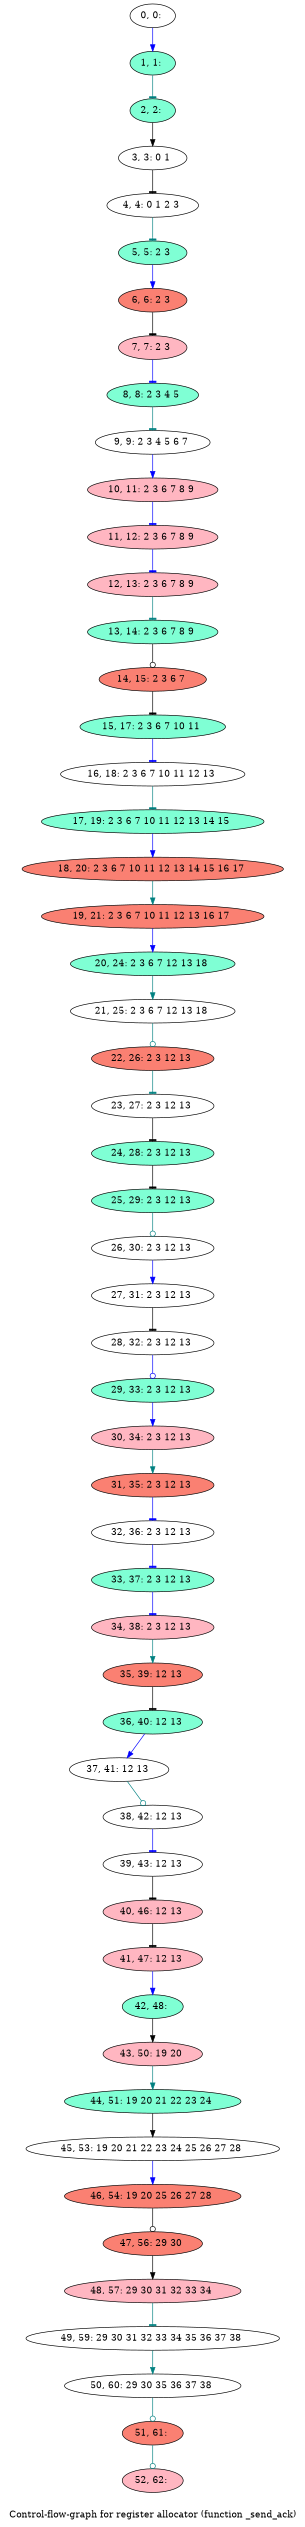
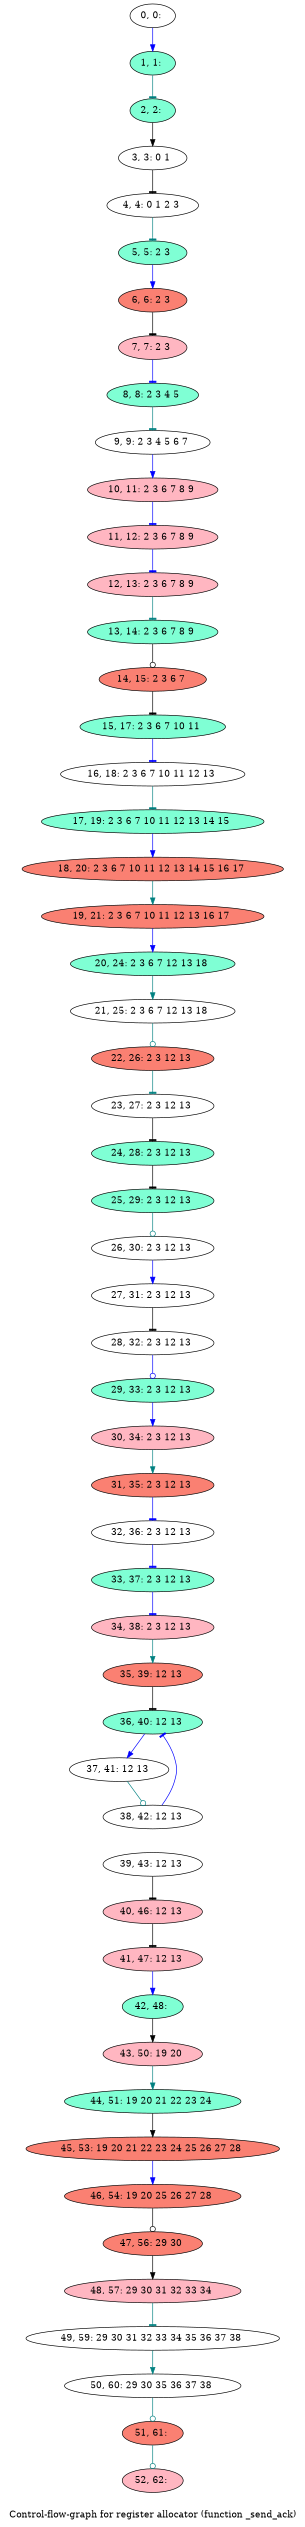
  digraph {
    label="Control-flow-graph for register allocator (function _send_ack)"
    node [fillcolor=white style=filled]
    edge [arrowhead=tee color=blue]
    n1 [label="0, 0: "]
    n2 [fillcolor=aquamarine label="1, 1: "]
    n3 [fillcolor=aquamarine label="2, 2: "]
    n4 [label="3, 3: 0 1 "]
    n5 [label="4, 4: 0 1 2 3 "]
    n6 [fillcolor=aquamarine label="5, 5: 2 3 "]
    n7 [fillcolor=salmon label="6, 6: 2 3 "]
    n8 [fillcolor=lightpink label="7, 7: 2 3 "]
    n9 [fillcolor=aquamarine label="8, 8: 2 3 4 5 "]
    n10 [label="9, 9: 2 3 4 5 6 7 "]
    n11 [fillcolor=lightpink label="10, 11: 2 3 6 7 8 9 "]
    n12 [fillcolor=lightpink label="11, 12: 2 3 6 7 8 9 "]
    n13 [fillcolor=lightpink label="12, 13: 2 3 6 7 8 9 "]
    n14 [fillcolor=aquamarine label="13, 14: 2 3 6 7 8 9 "]
    n15 [fillcolor=salmon label="14, 15: 2 3 6 7 "]
    n16 [fillcolor=aquamarine label="15, 17: 2 3 6 7 10 11 "]
    n17 [label="16, 18: 2 3 6 7 10 11 12 13 "]
    n18 [fillcolor=aquamarine label="17, 19: 2 3 6 7 10 11 12 13 14 15 "]
    n19 [fillcolor=salmon label="18, 20: 2 3 6 7 10 11 12 13 14 15 16 17 "]
    n20 [fillcolor=salmon label="19, 21: 2 3 6 7 10 11 12 13 16 17 "]
    n21 [fillcolor=aquamarine label="20, 24: 2 3 6 7 12 13 18 "]
    n22 [label="21, 25: 2 3 6 7 12 13 18 "]
    n23 [fillcolor=salmon label="22, 26: 2 3 12 13 "]
    n24 [label="23, 27: 2 3 12 13 "]
    n25 [fillcolor=aquamarine label="24, 28: 2 3 12 13 "]
    n26 [fillcolor=aquamarine label="25, 29: 2 3 12 13 "]
    n27 [label="26, 30: 2 3 12 13 "]
    n28 [label="27, 31: 2 3 12 13 "]
    n29 [label="28, 32: 2 3 12 13 "]
    n30 [fillcolor=aquamarine label="29, 33: 2 3 12 13 "]
    n31 [fillcolor=lightpink label="30, 34: 2 3 12 13 "]
    n32 [fillcolor=salmon label="31, 35: 2 3 12 13 "]
    n33 [label="32, 36: 2 3 12 13 "]
    n34 [fillcolor=aquamarine label="33, 37: 2 3 12 13 "]
    n35 [fillcolor=lightpink label="34, 38: 2 3 12 13 "]
    n36 [fillcolor=salmon label="35, 39: 12 13 "]
    n37 [fillcolor=aquamarine label="36, 40: 12 13 "]
    n38 [label="37, 41: 12 13 "]
    n39 [label="38, 42: 12 13 "]
    n40 [label="39, 43: 12 13 "]
    n41 [fillcolor=lightpink label="40, 46: 12 13 "]
    n42 [fillcolor=lightpink label="41, 47: 12 13 "]
    n43 [fillcolor=aquamarine label="42, 48: "]
    n44 [fillcolor=lightpink label="43, 50: 19 20 "]
    n45 [fillcolor=aquamarine label="44, 51: 19 20 21 22 23 24 "]
-   n46 [label="45, 53: 19 20 21 22 23 24 25 26 27 28 "]
+   n46 [fillcolor=salmon label="45, 53: 19 20 21 22 23 24 25 26 27 28 "]
    n47 [fillcolor=salmon label="46, 54: 19 20 25 26 27 28 "]
    n48 [fillcolor=salmon label="47, 56: 29 30 "]
    n49 [fillcolor=lightpink label="48, 57: 29 30 31 32 33 34 "]
    n50 [label="49, 59: 29 30 31 32 33 34 35 36 37 38 "]
    n51 [label="50, 60: 29 30 35 36 37 38 "]
    n52 [fillcolor=salmon label="51, 61: "]
    n53 [fillcolor=lightpink label="52, 62: "]
    n1 -> n2 [arrowhead=normal]
    n2 -> n3 [color=teal]
    n3 -> n4 [arrowhead=normal color=black]
    n4 -> n5 [color=black]
    n5 -> n6 [color=teal]
    n6 -> n7 [arrowhead=normal]
    n7 -> n8 [color=black]
    n8 -> n9
    n9 -> n10 [color=teal]
    n10 -> n11 [arrowhead=normal]
    n11 -> n12
    n12 -> n13
    n13 -> n14 [color=teal]
    n14 -> n15 [arrowhead=odot color=black]
    n15 -> n16 [color=black]
    n16 -> n17
    n17 -> n18 [color=teal]
    n18 -> n19 [arrowhead=normal]
    n19 -> n20 [arrowhead=normal color=teal]
    n20 -> n21 [arrowhead=normal]
    n21 -> n22 [arrowhead=normal color=teal]
    n22 -> n23 [arrowhead=odot color=teal]
    n23 -> n24 [color=teal]
    n24 -> n25 [color=black]
    n25 -> n26 [color=black]
    n26 -> n27 [arrowhead=odot color=teal]
    n27 -> n28 [arrowhead=normal]
    n28 -> n29 [color=black]
    n29 -> n30 [arrowhead=odot]
    n30 -> n31 [arrowhead=normal]
    n31 -> n32 [arrowhead=normal color=teal]
    n32 -> n33
    n33 -> n34
    n34 -> n35
    n35 -> n36 [arrowhead=normal color=teal]
    n36 -> n37 [color=black]
    n37 -> n38 [arrowhead=normal]
    n38 -> n39 [arrowhead=odot color=teal]
-   n39 -> n40
+   n39 -> n37
    n40 -> n41 [color=black]
    n41 -> n42 [color=black]
    n42 -> n43 [arrowhead=normal]
    n43 -> n44 [arrowhead=normal color=black]
    n44 -> n45 [arrowhead=normal color=teal]
    n45 -> n46 [arrowhead=normal color=black]
    n46 -> n47 [arrowhead=normal]
    n47 -> n48 [arrowhead=odot color=black]
    n48 -> n49 [arrowhead=normal color=black]
    n49 -> n50 [color=teal]
    n50 -> n51 [arrowhead=normal color=teal]
    n51 -> n52 [arrowhead=odot color=teal]
    n52 -> n53 [arrowhead=odot color=teal]
  }
